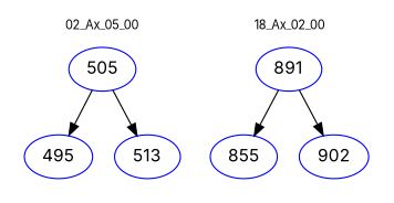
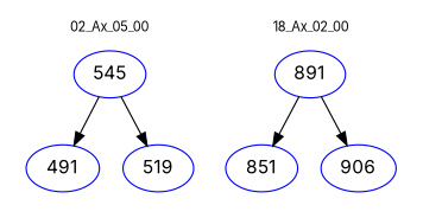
  digraph {
    fontname=Inter
    node [color=blue fontname=Inter]
    edge [color=black fontname=Inter]
-   n1 [label=505]
-   n2 [label=495]
-   n3 [label=513]
+   n1 [label=545]
+   n2 [label=491]
+   n3 [label=519]
    n4 [label=891]
-   n5 [label=855]
-   n6 [label=902]
+   n5 [label=851]
+   n6 [label=906]
    subgraph cluster_1 {
      color=white
      fontsize=10
      label="02_Ax_05_00"
      n1
      n2
      n3
    }
    subgraph cluster_2 {
      color=white
      fontsize=10
      label="18_Ax_02_00"
      n4
      n5
      n6
    }
    n1 -> n2
    n1 -> n3
    n4 -> n5
    n4 -> n6
  }
